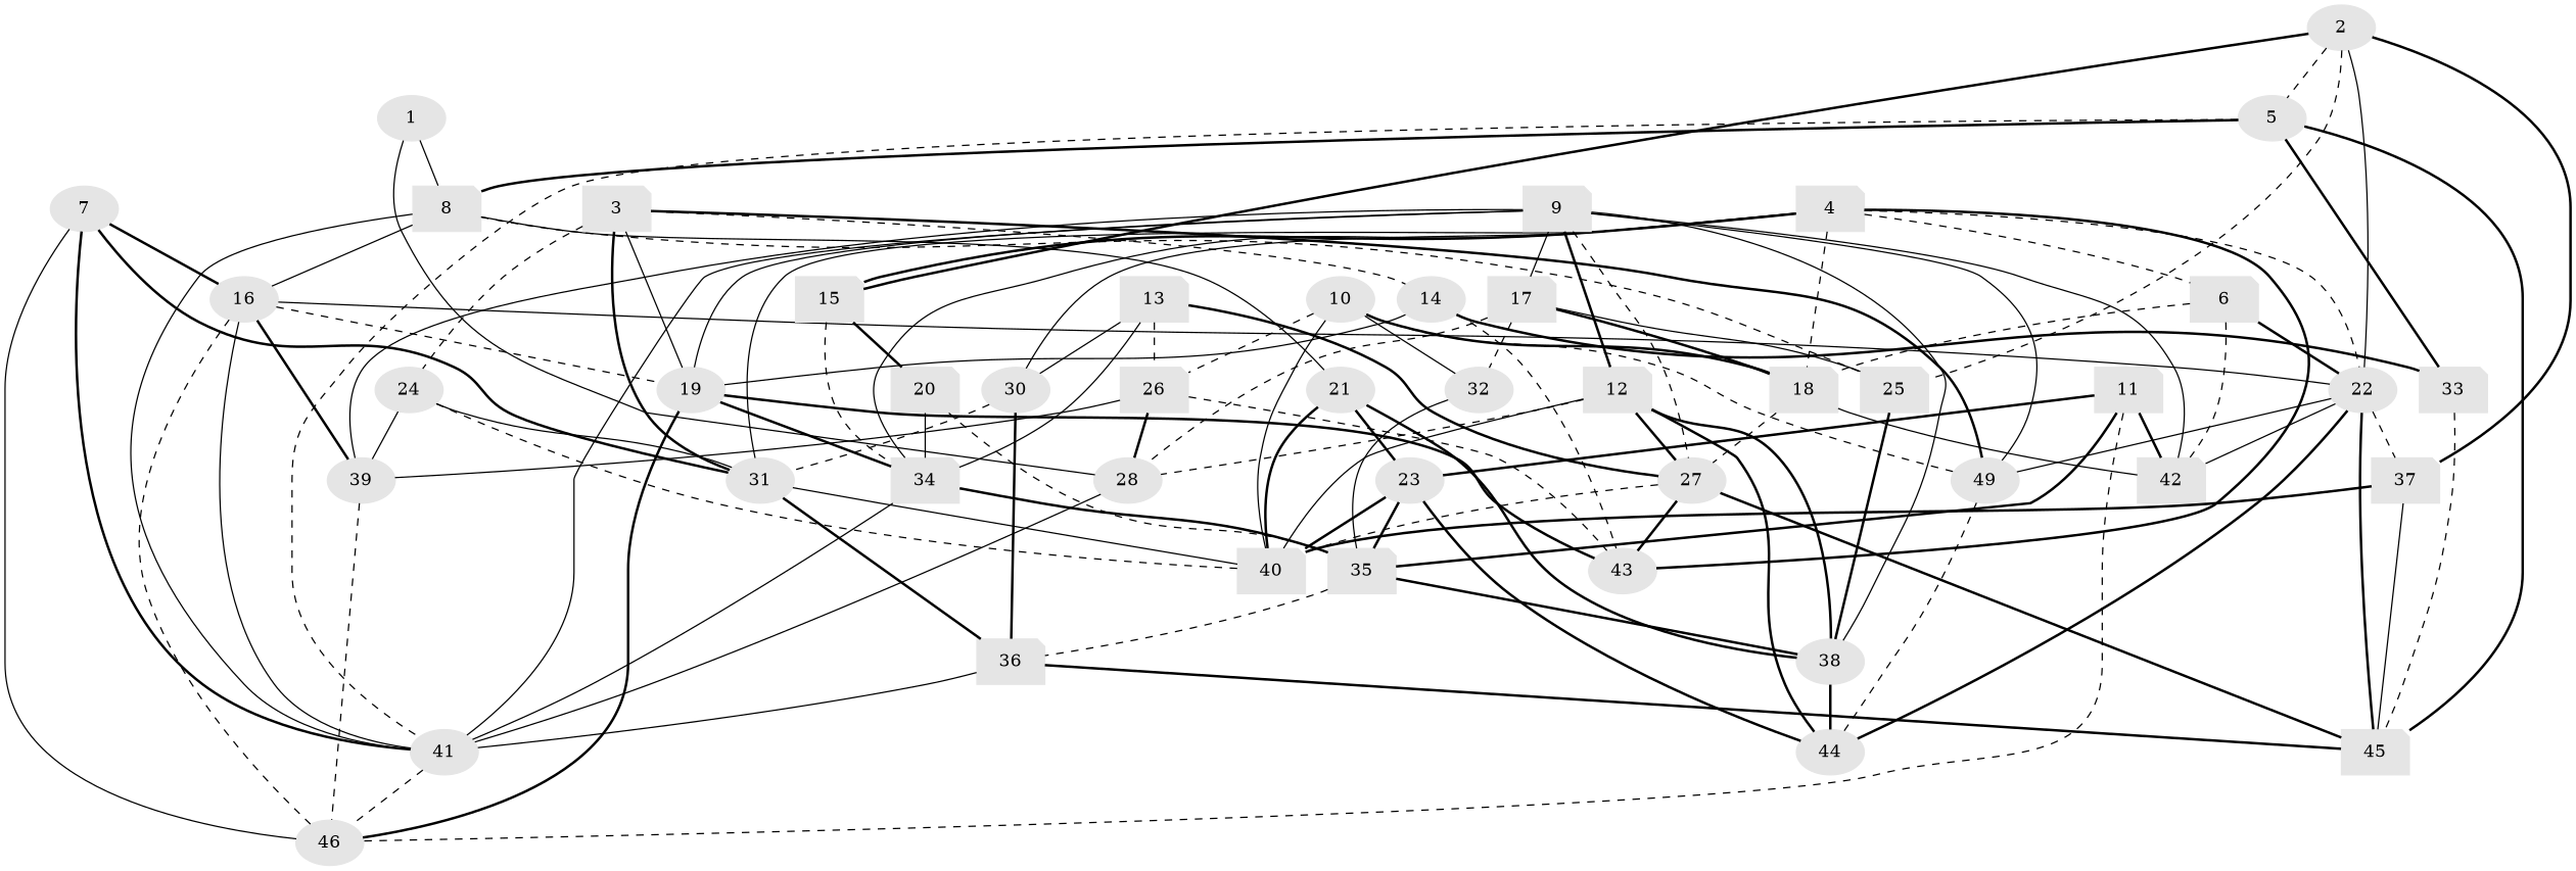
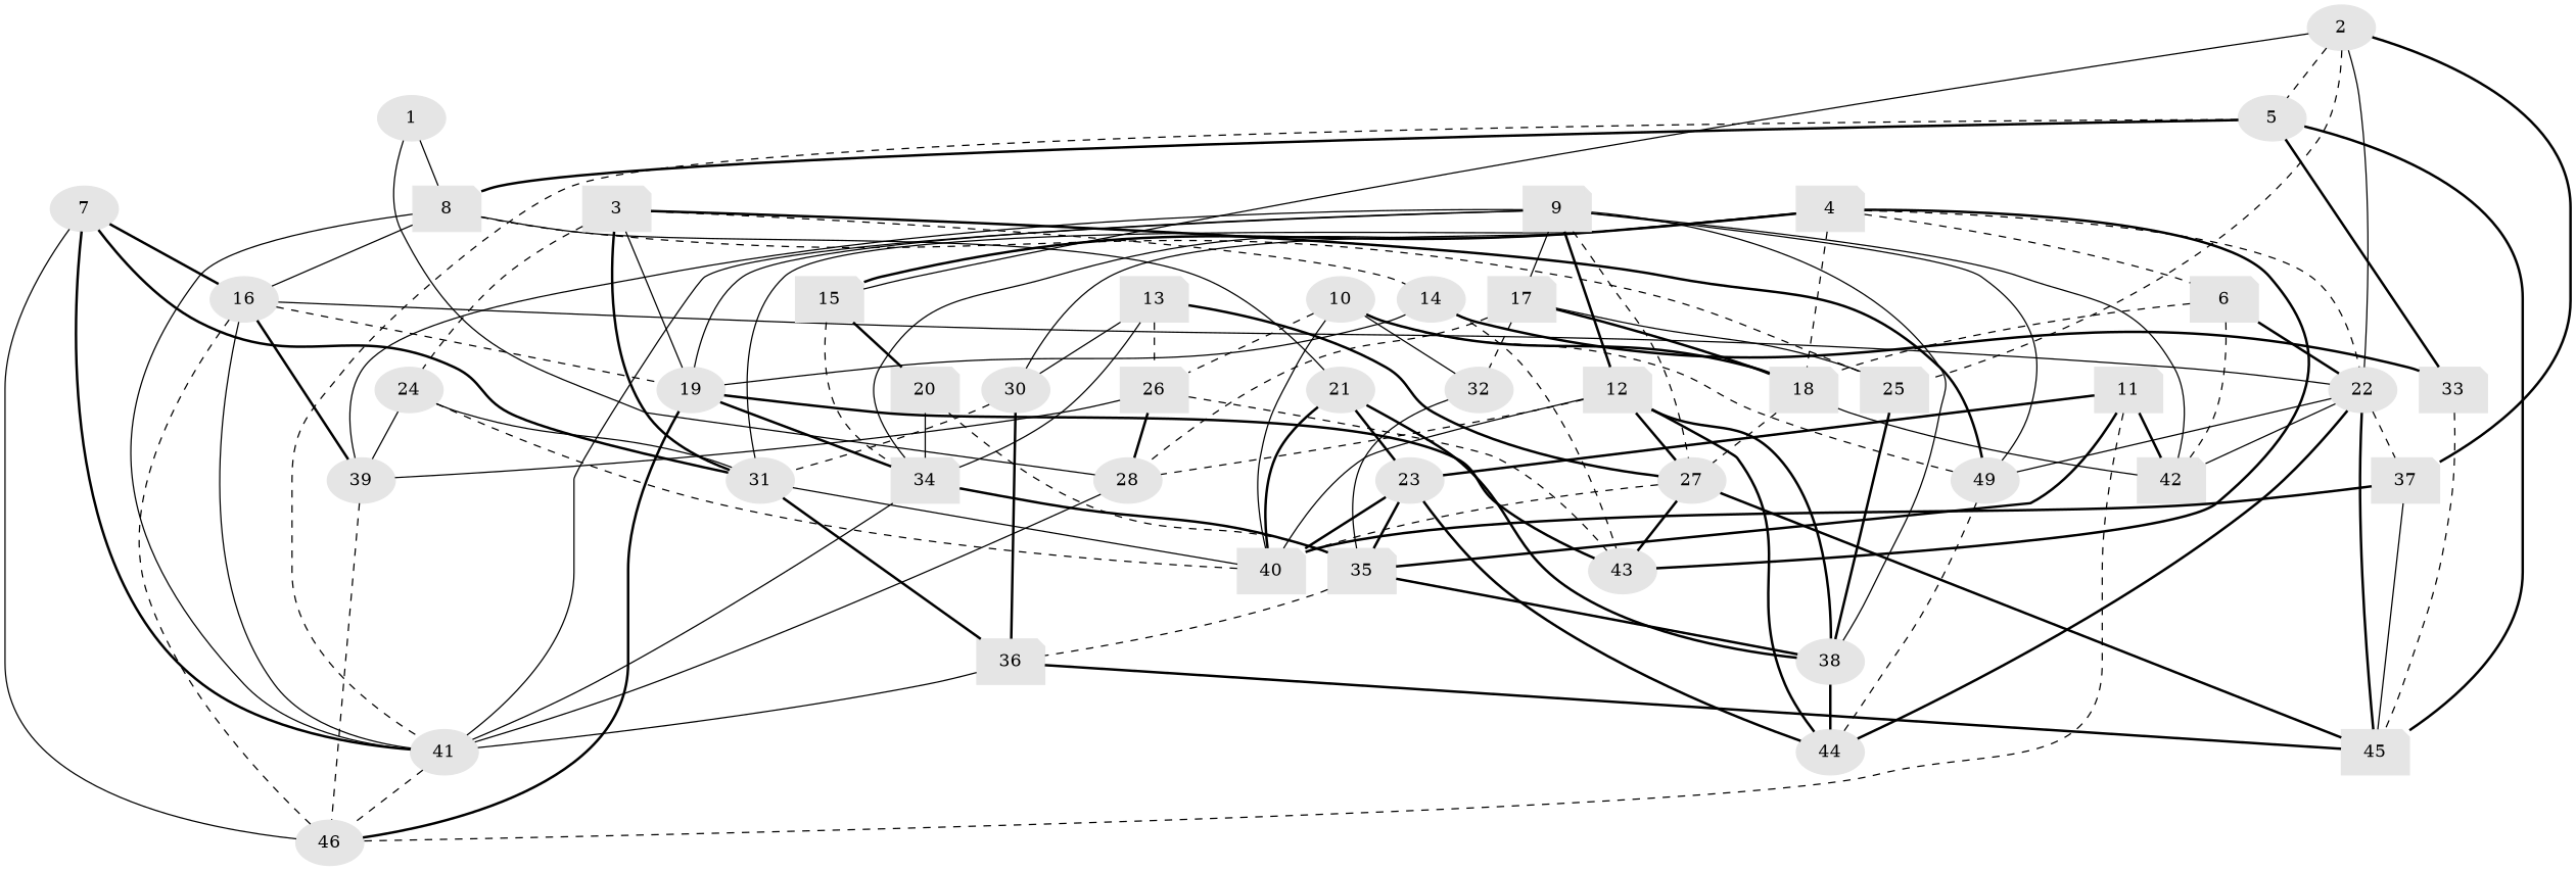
  graph {
    node [color=gray90 shape=ellipse style=filled]
    edge [style=bold weight=1.0]
    8 [shape=note]
    1
    28
    25 [shape=note]
    41
    16
    21
    2
    5
    15 [shape=note]
    22
    37 [shape=note]
    33 [shape=note]
    45 [shape=note]
    34 [shape=note]
    20 [shape=note]
    n17 [label=49]
    42 [shape=note]
    44
    38
    40 [shape=note]
    3 [shape=note]
    14
    19
    24
    31
    43
    46
    39
    36 [shape=note]
    4 [shape=note]
    6 [shape=note]
    18 [shape=note]
    30
    27
    35 [shape=note]
    7
    23
    9 [shape=note]
    12 [shape=note]
    17 [shape=note]
    32
    10
    26 [shape=note]
    11 [shape=note]
    13 [shape=note]
    8 -- 25 [style=dashed]
    8 -- 41 [style=solid]
    8 -- 16 [style=solid]
    8 -- 21 [style=solid]
    1 -- 8 [style=solid]
    1 -- 28 [style=solid]
    28 -- 41 [style=solid]
    25 -- 38
    41 -- 46 [style=dashed]
    16 -- 41 [style=solid]
    16 -- 22 [style=solid]
    16 -- 19 [style=dashed]
    16 -- 46 [style=dashed]
    16 -- 39
    21 -- 38
    21 -- 40
    21 -- 23
    2 -- 25 [style=dashed]
    2 -- 5 [style=dashed]
-   2 -- 15
+   2 -- 15 [style=solid]
    2 -- 22 [style=solid]
    2 -- 37
    5 -- 8
    5 -- 41 [style=dashed]
    5 -- 33
    5 -- 45 [weight=2.0]
    15 -- 34 [style=dashed]
    15 -- 20
    22 -- 37 [style=dashed]
    22 -- 45
    22 -- n17 [style=solid]
    22 -- 42 [style=solid]
    22 -- 44
    37 -- 45 [style=solid]
    37 -- 40 [weight=2.0]
    33 -- 45 [style=dashed]
    34 -- 41 [style=solid]
    34 -- 35 [weight=2.0]
    20 -- 34 [style=solid weight=2.0]
    20 -- 35 [style=dashed]
    n17 -- 44 [style=dashed]
    38 -- 44
    3 -- n17
    3 -- 14 [style=dashed]
    3 -- 19 [style=solid]
    3 -- 24 [style=dashed]
    3 -- 31
    14 -- 33
    14 -- 19 [style=solid]
    14 -- 43 [style=dashed]
    19 -- 34
    19 -- 43
    19 -- 46
    24 -- 40 [style=dashed]
    24 -- 31 [style=solid]
    24 -- 39 [style=solid]
    31 -- 40 [style=solid]
    31 -- 36
    39 -- 46 [style=dashed]
    36 -- 41 [style=solid weight=2.0]
    36 -- 45 [weight=2.0]
    4 -- 15
    4 -- 22 [style=dashed]
    4 -- 34 [style=solid]
    4 -- 31 [style=solid]
    4 -- 43
    4 -- 6 [style=dashed]
    4 -- 18 [style=dashed]
    4 -- 30 [style=solid]
    6 -- 22
    6 -- 42 [style=dashed]
    6 -- 18 [style=dashed]
    18 -- 42 [style=solid]
    18 -- 27 [style=dashed]
    30 -- 31 [style=dashed]
    30 -- 36
    27 -- 45
    27 -- 40 [style=dashed weight=2.0]
    27 -- 43
    35 -- 38
    35 -- 36 [style=dashed]
    7 -- 41
    7 -- 16
    7 -- 31
    7 -- 46 [style=solid]
    23 -- 44
    23 -- 40
    23 -- 35
    9 -- 41 [style=solid]
    9 -- n17 [style=solid]
    9 -- 42 [style=solid]
    9 -- 38 [style=solid]
    9 -- 19 [style=solid weight=2.0]
    9 -- 39 [style=solid]
    9 -- 27 [style=dashed]
    9 -- 12
    9 -- 17 [style=solid]
    12 -- 28 [style=dashed]
    12 -- 44
    12 -- 38
    12 -- 40 [style=solid]
    12 -- 27
    17 -- 28 [style=dashed]
    17 -- 25 [style=solid weight=2.0]
    17 -- 18
    17 -- 32 [style=dashed]
    32 -- 35 [style=solid]
    10 -- n17 [style=dashed]
    10 -- 40 [style=solid]
    10 -- 18
    10 -- 32 [style=solid weight=2.0]
    10 -- 26 [style=dashed]
    26 -- 28
    26 -- 43 [style=dashed]
    26 -- 39 [style=solid]
    11 -- 42
    11 -- 46 [style=dashed]
    11 -- 35
    11 -- 23
    13 -- 34 [style=solid]
    13 -- 30 [style=solid]
    13 -- 27 [weight=2.0]
    13 -- 26 [style=dashed]
  }
